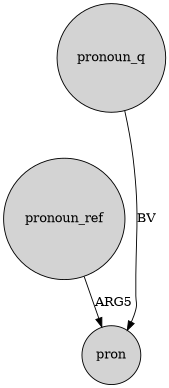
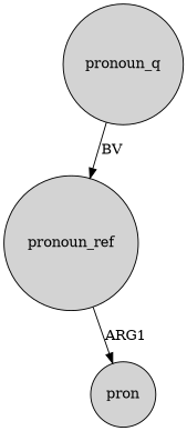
  digraph {
    node [shape=circle style=filled]
    n1 [label=pronoun_ref]
    pron
    pronoun_q
-   n1 -> pron [label=ARG5]
-   pronoun_q -> pron [label=BV]
+   n1 -> pron [label=ARG1]
+   pronoun_q -> n1 [label=BV]
  }
